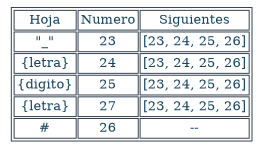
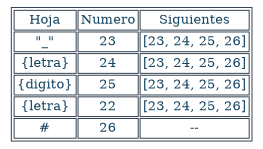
  digraph {
-   n1 [color="#283747" fontcolor="#154360" label=<     <table border='1' cellborder='1'>    <tr>       <td>Hoja</td>       <td>Numero</td>       <td>Siguientes</td>    </tr>	<tr><td>"_"</td><td>23</td><td>[23, 24, 25, 26]</td></tr> 	<tr><td>{letra}</td><td>24</td><td>[23, 24, 25, 26]</td></tr> 	<tr><td>{digito}</td><td>25</td><td>[23, 24, 25, 26]</td></tr> 	<tr><td>{letra}</td><td>27</td><td>[23, 24, 25, 26]</td></tr> <tr><td>#</td><td>26</td><td>--</td></tr>	 </table>     > shape=plaintext]
+   n1 [color="#283747" fontcolor="#154360" label=<     <table border='1' cellborder='1'>    <tr>       <td>Hoja</td>       <td>Numero</td>       <td>Siguientes</td>    </tr>	<tr><td>"_"</td><td>23</td><td>[23, 24, 25, 26]</td></tr> 	<tr><td>{letra}</td><td>24</td><td>[23, 24, 25, 26]</td></tr> 	<tr><td>{digito}</td><td>25</td><td>[23, 24, 25, 26]</td></tr> 	<tr><td>{letra}</td><td>22</td><td>[23, 24, 25, 26]</td></tr> <tr><td>#</td><td>26</td><td>--</td></tr>	 </table>     > shape=plaintext]
  }
